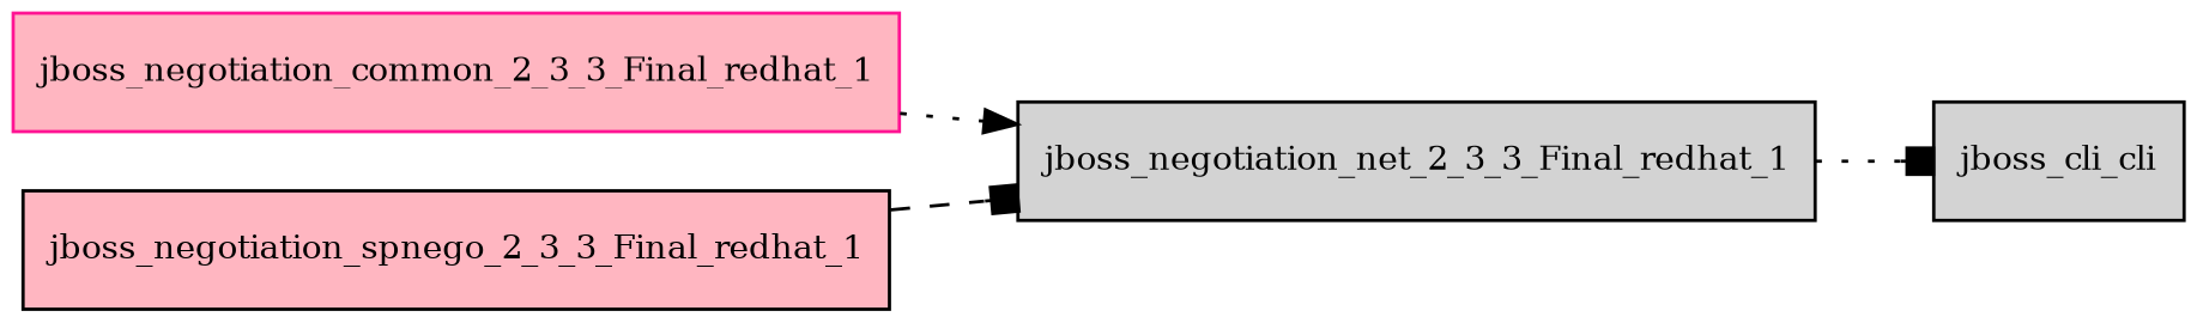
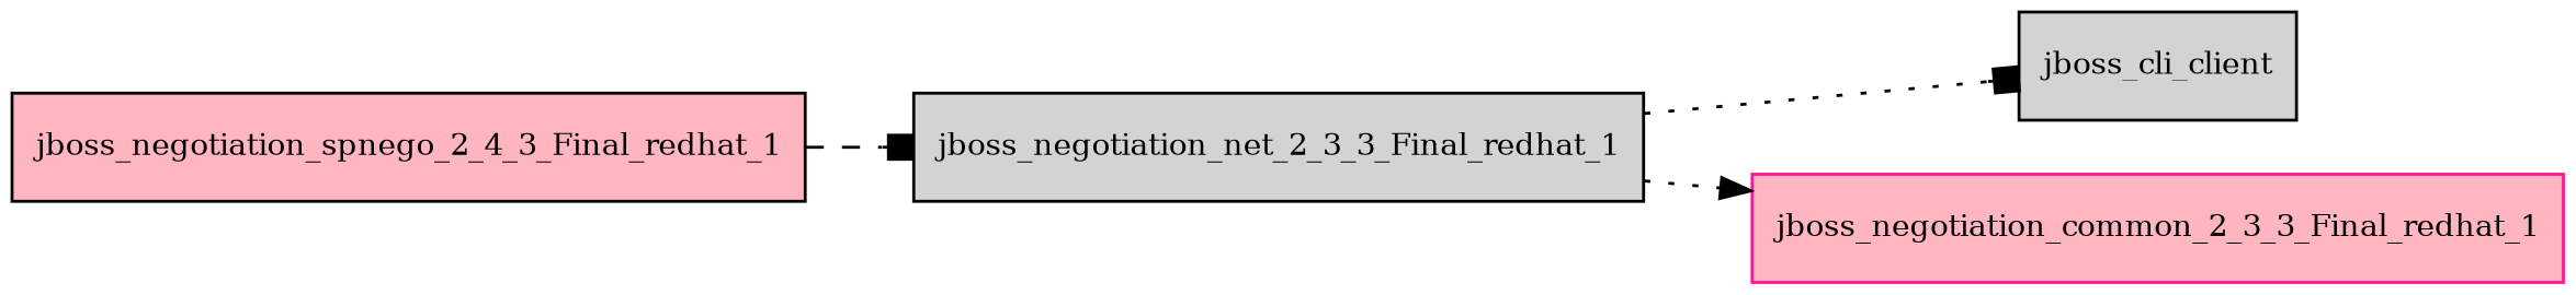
  digraph {
    rankdir=LR
    node [color=black fillcolor=lightgrey fontsize=10.0 shape=box style=filled]
    edge [arrowhead=box style=dotted]
    jboss_negotiation_net_2_3_3_Final_redhat_1
-   jboss_cli_client [label=jboss_cli_cli]
+   jboss_cli_client
    jboss_negotiation_common_2_3_3_Final_redhat_1 [color=deeppink fillcolor=lightpink]
-   jboss_negotiation_spnego_2_3_3_Final_redhat_1 [fillcolor=lightpink]
+   jboss_negotiation_spnego_2_3_3_Final_redhat_1 [fillcolor=lightpink label=jboss_negotiation_spnego_2_4_3_Final_redhat_1]
    jboss_negotiation_net_2_3_3_Final_redhat_1 -> jboss_cli_client
-   jboss_negotiation_common_2_3_3_Final_redhat_1 -> jboss_negotiation_net_2_3_3_Final_redhat_1 [arrowhead=normal]
+   jboss_negotiation_net_2_3_3_Final_redhat_1 -> jboss_negotiation_common_2_3_3_Final_redhat_1 [arrowhead=normal]
    jboss_negotiation_spnego_2_3_3_Final_redhat_1 -> jboss_negotiation_net_2_3_3_Final_redhat_1 [style=dashed]
  }
